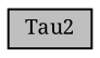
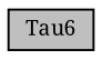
  digraph {
    rankdir=LR
    fontname="Noto Serif"
-   n1 [color=black fillcolor=grey75 fontcolor=black fontname="Noto Serif" fontsize=10 height=0.2 label=Tau2 shape=record style=filled width=0.4]
+   n1 [color=black fillcolor=grey75 fontcolor=black fontname="Noto Serif" fontsize=10 height=0.2 label=Tau6 shape=record style=filled width=0.4]
  }
